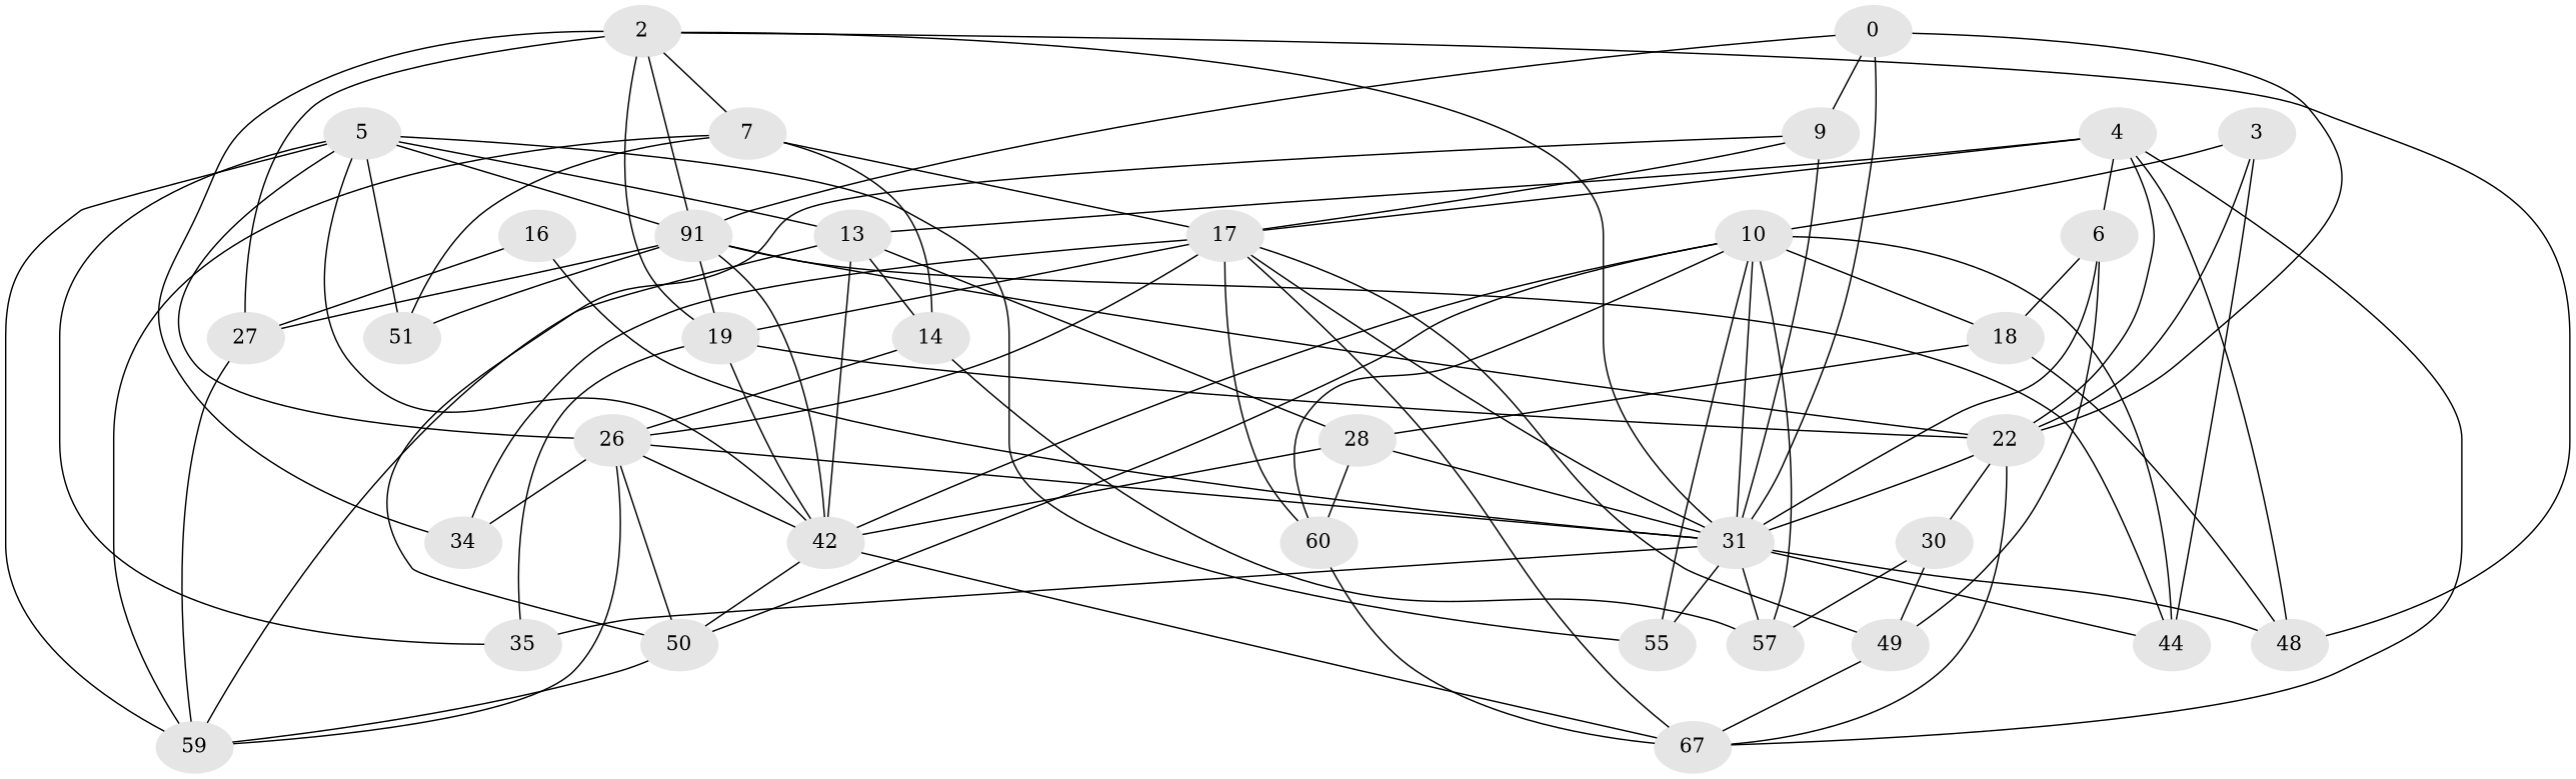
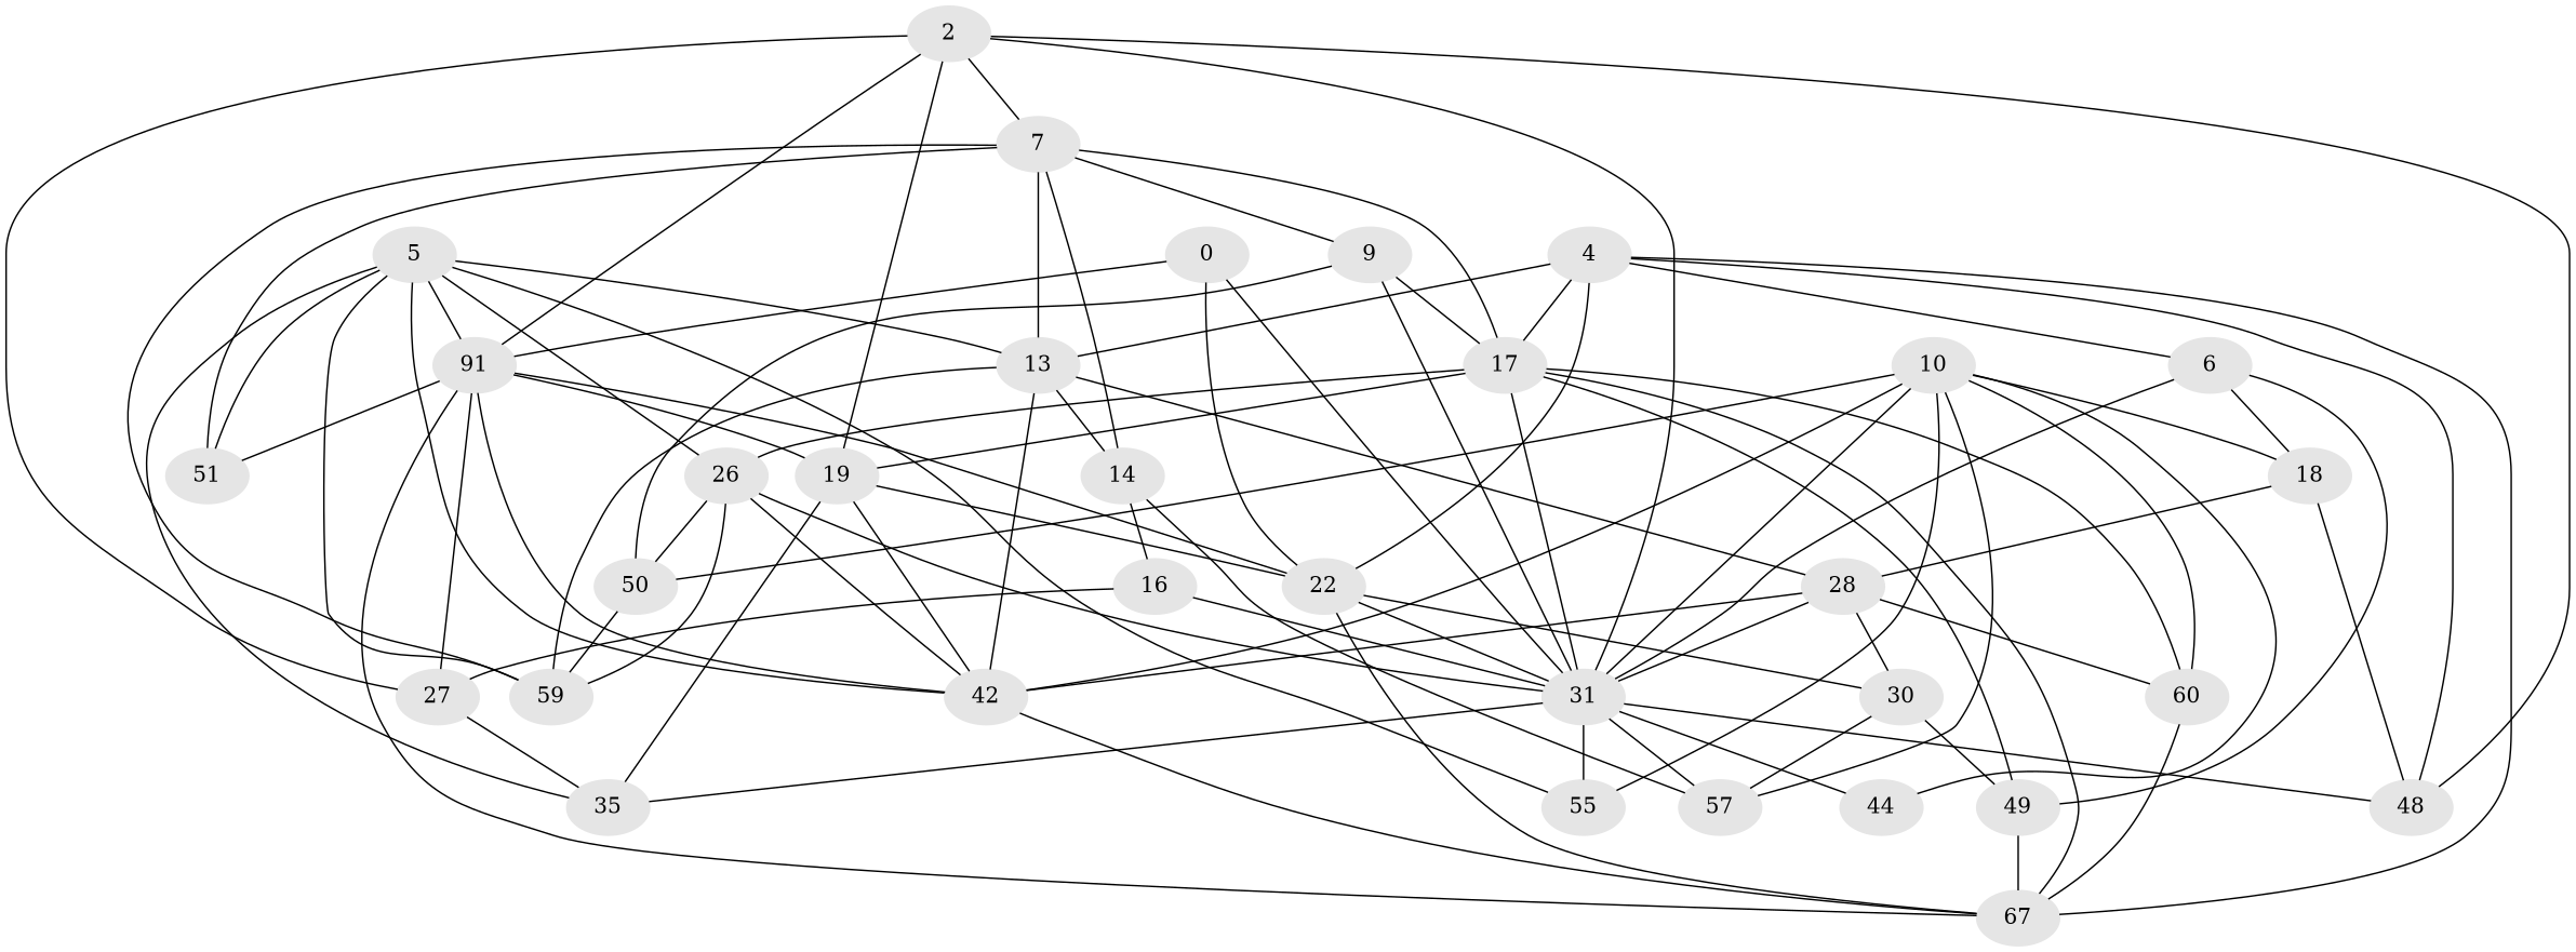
  graph {
    fontname="DejaVu Serif"
    node [color=gray90 fontname="DejaVu Serif" style=filled]
    edge [fontname="DejaVu Serif"]
    n1 [label=0]
    9
    n3 [label=91 super="+68+38"]
    22 [super="+62+63"]
    31 [super="+54+32+39+37"]
    17 [super="+29+25"]
    50 [super="+53"]
    19 [super="+47"]
    27
    44
    42 [super="+45+52"]
    51
    67 [super="+70"]
    30
    48
    35
    55
    57
    2 [super="+61+21"]
    7 [super="+8"]
-   34
    13 [super="+24+36"]
    59
    14
    10 [super="+64+12"]
    18
    60
-   3
    4 [super="+15"]
    6
    49
    28 [super="+41"]
    26 [super="+66+33"]
    5 [super="+65+20"]
    16
-   n1 -- 9
+   7 -- 9
    n1 -- n3
    n1 -- 22
    n1 -- 31
    9 -- 31
    9 -- 17
    9 -- 50
    n3 -- 22
    n3 -- 19
    n3 -- 27
-   n3 -- 44
+   n3 -- 67
    n3 -- 42
    n3 -- 51 [weight=2]
    22 -- 31
    22 -- 67
    22 -- 30
    31 -- 44
    31 -- 48
    31 -- 35
    31 -- 55
    31 -- 57
    17 -- 31
    17 -- 19
    17 -- 67
-   17 -- 34
    17 -- 60
    17 -- 49
    17 -- 26
    50 -- 59
    19 -- 22
    19 -- 42
    19 -- 35
-   27 -- 59
-   42 -- 50
+   27 -- 35
    42 -- 67
    30 -- 57
    30 -- 49
    2 -- n3
    2 -- 31
    2 -- 19
    2 -- 27
    2 -- 48
    2 -- 7
-   2 -- 34 [weight=2]
    7 -- 17
    7 -- 51
+   7 -- 13
    7 -- 59
    7 -- 14
    13 -- 42 [weight=2]
    13 -- 59
    13 -- 14
    13 -- 28
    14 -- 57
-   14 -- 26
+   14 -- 16
    10 -- 31
    10 -- 50
    10 -- 44
    10 -- 42
    10 -- 55
    10 -- 57
    10 -- 18
    10 -- 60
    18 -- 48
    18 -- 28
    60 -- 67
-   3 -- 22
-   3 -- 44
-   3 -- 10 [weight=2]
    4 -- 22
    4 -- 17
    4 -- 67
    4 -- 48
    4 -- 13
    4 -- 6
    6 -- 31
    6 -- 18
    6 -- 49
    49 -- 67
    28 -- 31
    28 -- 42
+   28 -- 30
    28 -- 60
    26 -- 31 [weight=2]
    26 -- 50
    26 -- 42
-   26 -- 34
    26 -- 59
    5 -- n3
    5 -- 42
    5 -- 51
    5 -- 35
    5 -- 55
    5 -- 13
    5 -- 59
    5 -- 26
    16 -- 31
    16 -- 27
  }
